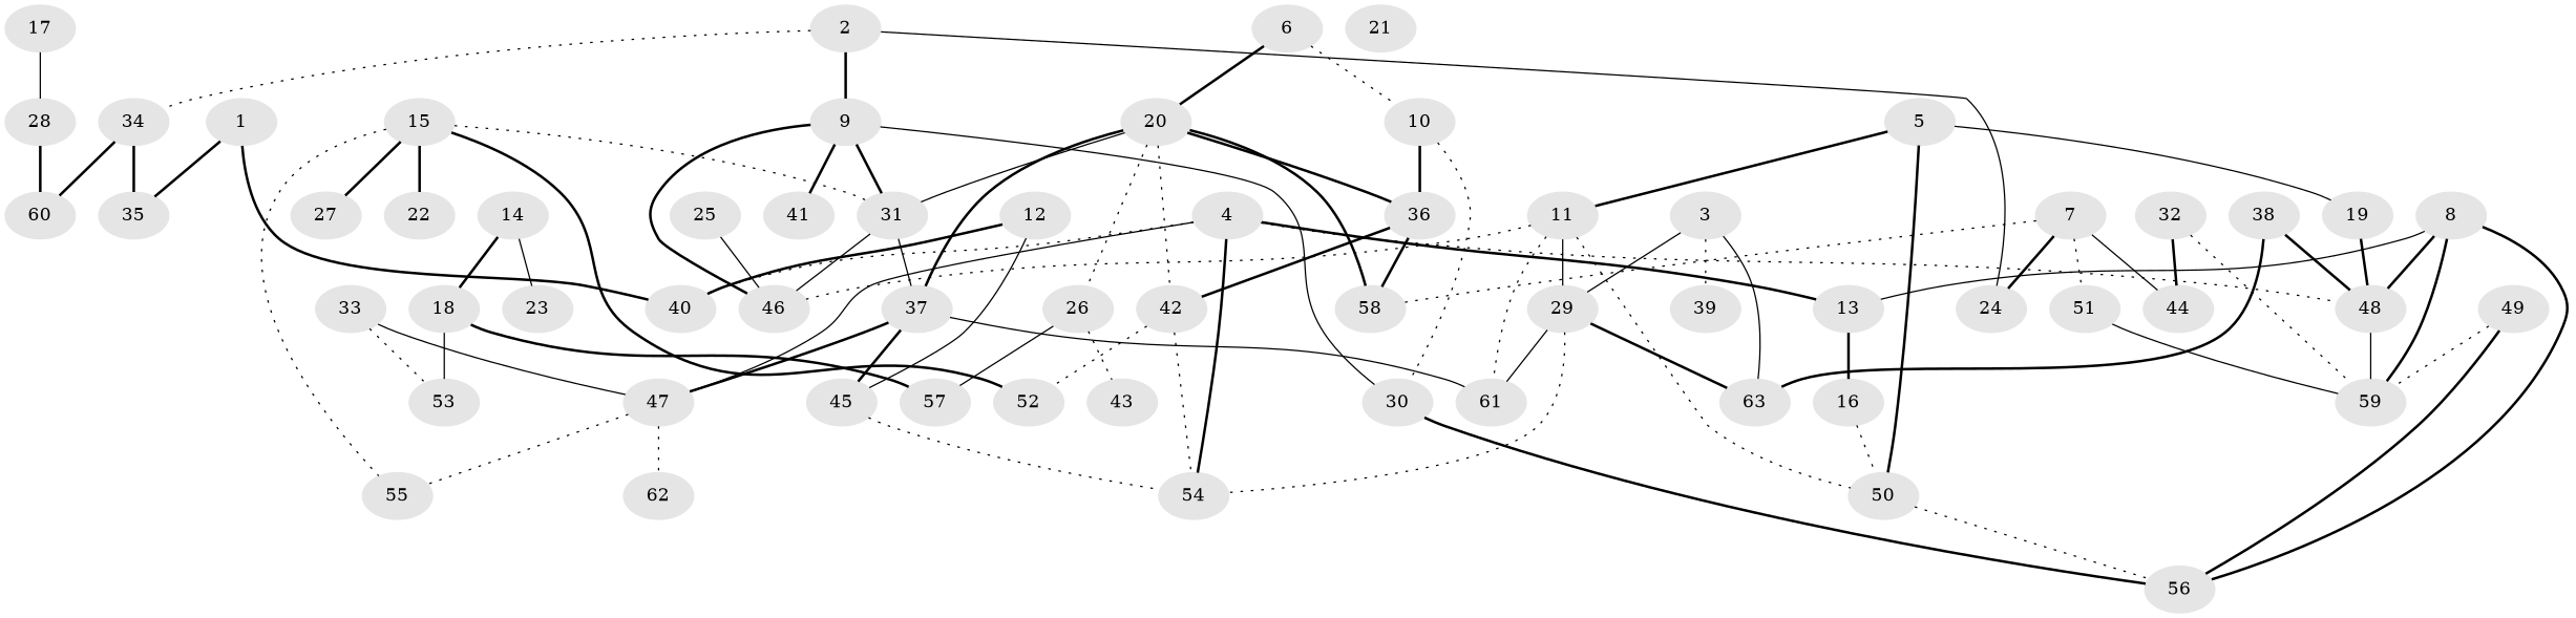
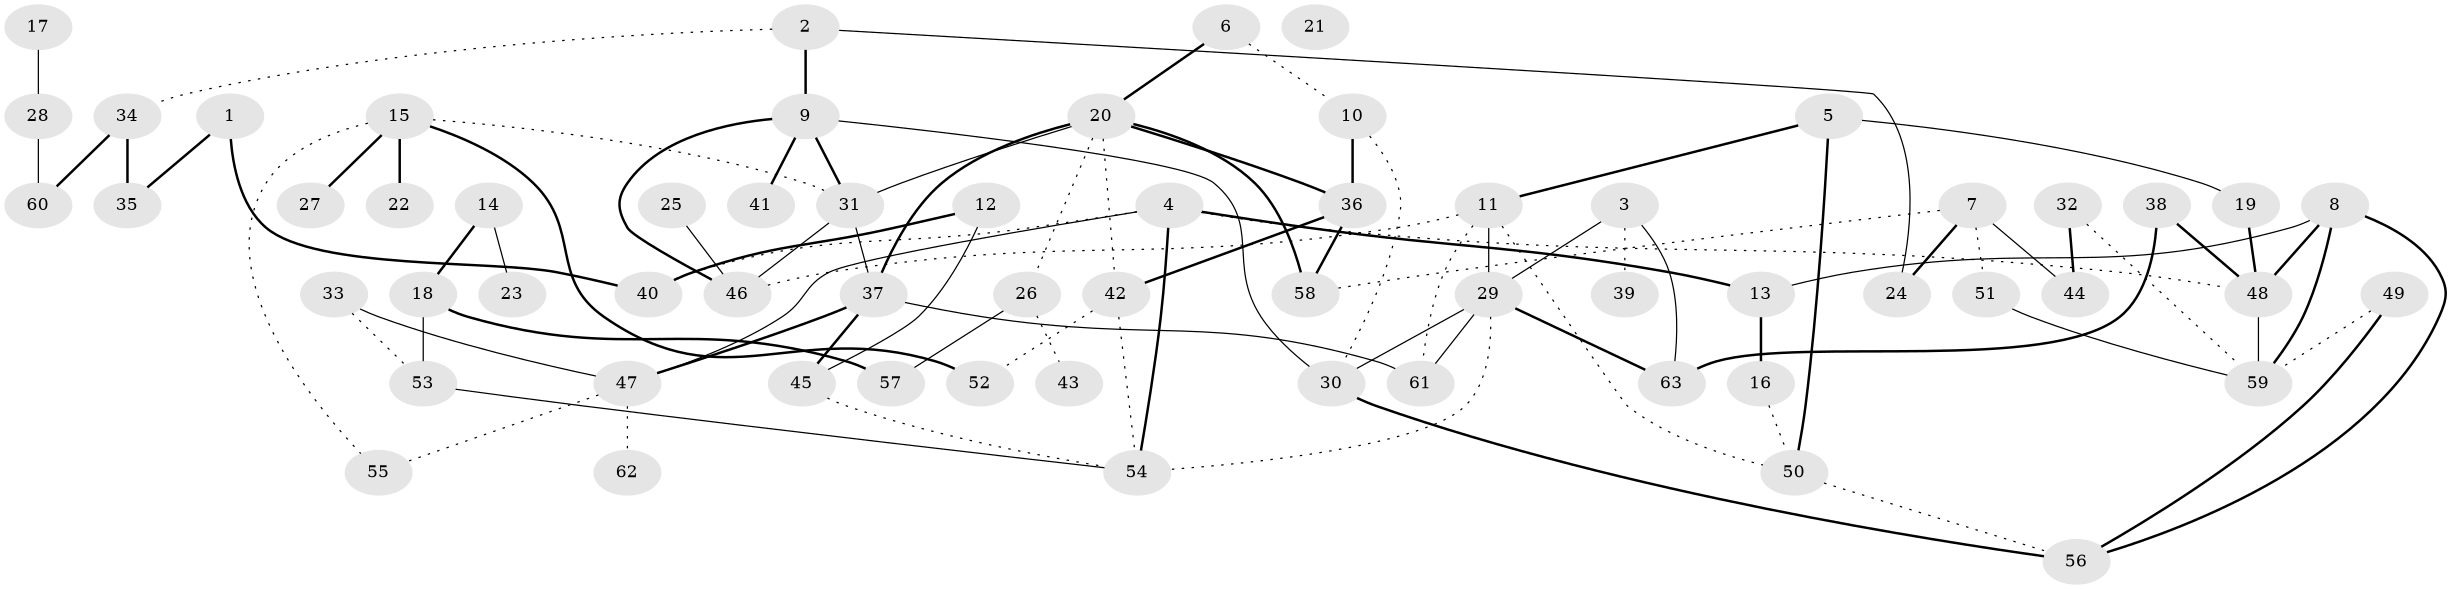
  graph {
    node [color=gray90 style=filled]
    edge [style=bold]
    1
    35
    40
    2
    9
    24
    34
    30
    31
    41
    46
    60
    36
    58
    42
    3
    29
    39
    63
    54
    61
    4
    13
    47
    48
    16
    55
    62
    59
    5
    11
    19
    50
    56
    6
    10
    20
    26
    37
    7
    44
    51
    8
    12
    45
    14
    18
    23
    53
    57
    15
    22
    27
    52
    17
    28
    43
    21
    25
    32
    33
    38
    49
    1 -- 35
    1 -- 40
    2 -- 9
    2 -- 24 [style=solid]
    2 -- 34 [style=dotted]
    9 -- 30 [style=solid]
    9 -- 31
    9 -- 41
    9 -- 46
    34 -- 35
    34 -- 60
    30 -- 56
    31 -- 46 [style=solid]
    31 -- 37 [style=solid]
    36 -- 58
    36 -- 42
    42 -- 54 [style=dotted]
    42 -- 52 [style=dotted]
    3 -- 29 [style=solid]
    3 -- 39 [style=dotted]
    3 -- 63 [style=solid]
+   29 -- 30 [style=solid]
    29 -- 63
    29 -- 54 [style=dotted]
    29 -- 61 [style=solid]
    4 -- 40 [style=dotted]
    4 -- 54
    4 -- 13
    4 -- 47 [style=solid]
    4 -- 48 [style=dotted]
    13 -- 16
    47 -- 55 [style=dotted]
    47 -- 62 [style=dotted]
    48 -- 59 [style=solid]
    16 -- 50 [style=dotted]
    5 -- 11
    5 -- 19 [style=solid]
    5 -- 50
    11 -- 46 [style=dotted]
    11 -- 29 [style=solid]
    11 -- 61 [style=dotted]
    11 -- 50 [style=dotted]
    19 -- 48
    50 -- 56 [style=dotted]
    6 -- 10 [style=dotted]
    6 -- 20
    10 -- 30 [style=dotted]
    10 -- 36
    20 -- 31 [style=solid]
    20 -- 36
    20 -- 58
    20 -- 42 [style=dotted]
    20 -- 26 [style=dotted]
    20 -- 37
    26 -- 57 [style=solid]
    26 -- 43 [style=dotted]
    37 -- 61 [style=solid]
    37 -- 47
    37 -- 45
    7 -- 24
    7 -- 58 [style=dotted]
    7 -- 44 [style=solid]
    7 -- 51 [style=dotted]
    51 -- 59 [style=solid]
    8 -- 13 [style=solid]
    8 -- 48
    8 -- 59
    8 -- 56
    12 -- 40
    12 -- 45 [style=solid]
    45 -- 54 [style=dotted]
    14 -- 18
    14 -- 23 [style=solid]
    18 -- 53 [style=solid]
    18 -- 57
+   53 -- 54 [style=solid]
    15 -- 31 [style=dotted]
    15 -- 55 [style=dotted]
    15 -- 22
    15 -- 27
    15 -- 52
    17 -- 28 [style=solid]
-   28 -- 60
+   28 -- 60 [style=solid]
    25 -- 46 [style=solid]
    32 -- 59 [style=dotted]
    32 -- 44
    33 -- 47 [style=solid]
    33 -- 53 [style=dotted]
    38 -- 63
    38 -- 48
    49 -- 59 [style=dotted]
    49 -- 56
  }
